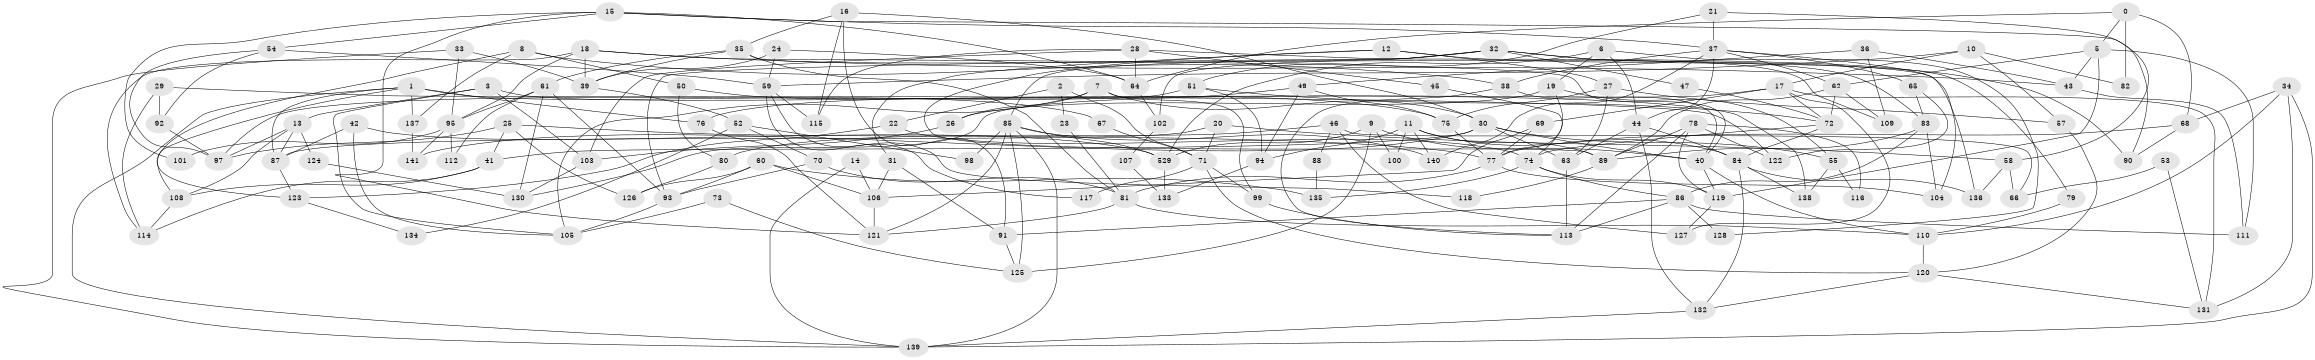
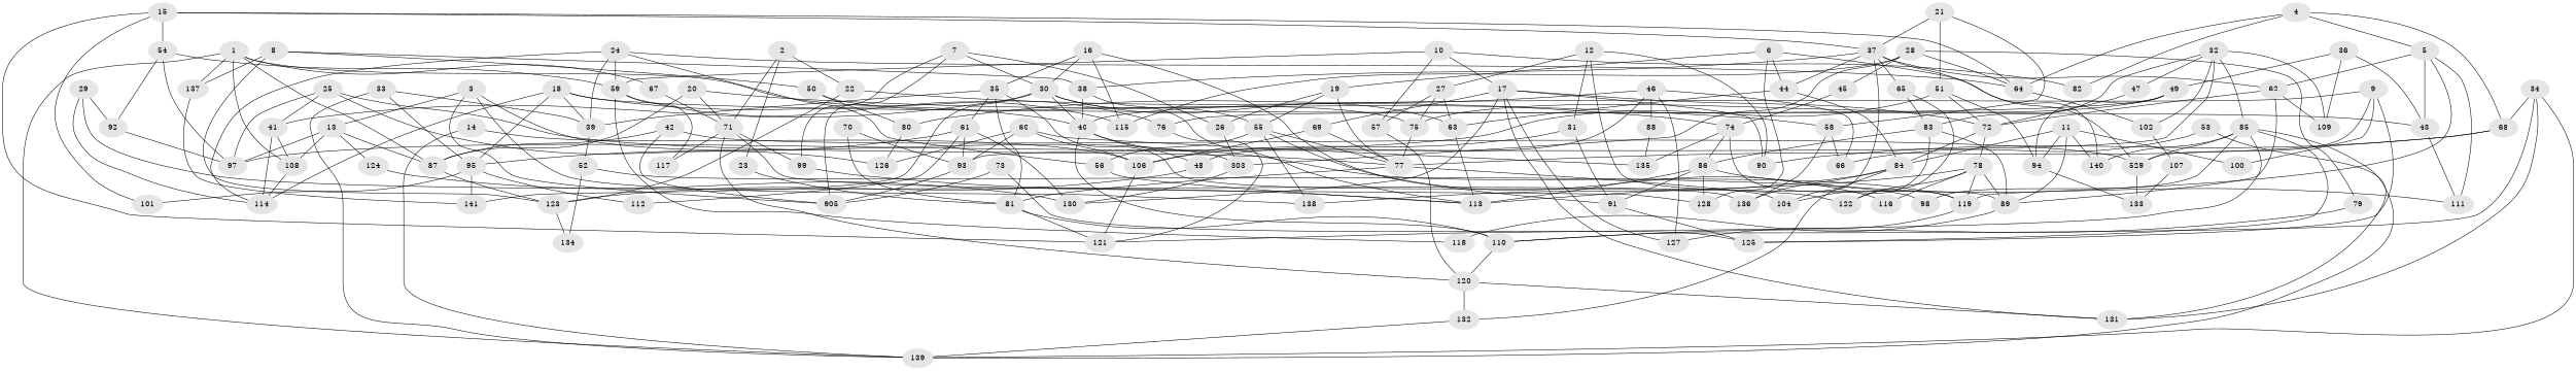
  graph {
    fontname="DejaVu Serif"
    node [color=gray90 fontname="DejaVu Serif" style=filled]
    edge [fontname="DejaVu Serif"]
    1
    67
    76
    87
    108
    137
    139
    71
    121
    123
    114
    141
    2
    22
    23
    74
    81
    128
    99
    120
    117
    3
    13
-   103
-   105
+   103 [label=303]
+   105 [label=905]
    138
    97
    124
    130
-   4 [label=0]
+   4
    5
    64
    68
    82
    43
    62
    111
    119
    102
    90
    77
    89
    72
    109
    127
    6
    19
    44
    n49 [label=529]
    26
    55
    84
    63
    132
    133
    7
    30
    40
    41
    113
    8
    38
    50
    75
    80
    134
    9
    100
    125
    110
+   48
    10
    17
    57
    59
    69
    131
    115
    118
    11
    94
    140
    136
    12
    27
    31
    106
    91
    14
    15
    37
    54
    101
    65
    104
    92
    16
    35
    39
    61
    18
    95
    52
    112
+   56
    116
    20
    58
    66
    21
    51
    135
    86
    24
    25
    126
    28
    45
    79
    29
    122
    32
    47
    83
    85
    93
    98
    107
    33
    34
    36
    49
    70
    42
    46
    88
    53
    60
    73
    78
    1 -- 67
    1 -- 76
    1 -- 87
    1 -- 108
    1 -- 137
    1 -- 139
    67 -- 71
    76 -- 121
    87 -- 123
    108 -- 114
    137 -- 141
+   71 -- 128
    71 -- 99
    71 -- 120
    71 -- 117
    123 -- 134
    2 -- 71
    2 -- 22
    2 -- 23
    22 -- 123
    22 -- 74
    23 -- 81
    74 -- 119
    74 -- 135
    74 -- 86
    81 -- 121
    81 -- 110
    99 -- 113
    120 -- 132
    120 -- 131
    3 -- 13
    3 -- 103
    3 -- 105
    3 -- 138
    13 -- 87
    13 -- 108
    13 -- 97
    13 -- 124
    103 -- 130
    124 -- 130
    4 -- 5
    4 -- 64
    4 -- 68
    4 -- 82
    5 -- 43
    5 -- 62
    5 -- 111
    5 -- 119
    64 -- 102
    68 -- 90
    68 -- 77
    43 -- 111
    62 -- 89
    62 -- 72
    62 -- 109
    119 -- 127
    102 -- 107
    77 -- 81
    77 -- 104
    89 -- 118
-   72 -- 74
+   72 -- 78
    72 -- 84
    6 -- 128
    6 -- 19
    6 -- 44
    6 -- n49
    19 -- 77
    19 -- 26
    19 -- 55
    44 -- 84
    44 -- 63
-   44 -- 132
    n49 -- 133
    26 -- 103
    55 -- 138
+   55 -- 77
+   55 -- 56
    55 -- 116
    84 -- 138
    84 -- 132
    84 -- 136
    63 -- 113
    132 -- 139
    7 -- 99
    7 -- 105
    7 -- 26
    7 -- 30
    30 -- 141
    30 -- 55
    30 -- 63
    30 -- 40
    30 -- 41
    40 -- 119
    40 -- 110
+   40 -- 48
    41 -- 108
    41 -- 114
    8 -- 137
    8 -- 123
    8 -- 38
    8 -- 50
    38 -- 40
    38 -- 113
    50 -- 75
    50 -- 80
    75 -- 77
    80 -- 126
    9 -- n49
    9 -- 40
    9 -- 100
    9 -- 125
    110 -- 120
+   48 -- 123
    10 -- 82
    10 -- 17
    10 -- 57
    10 -- 59
    17 -- 130
    17 -- 72
    17 -- 127
    17 -- 69
    17 -- 131
    57 -- 120
    59 -- 117
    59 -- 115
    59 -- 118
    69 -- 77
    69 -- 106
    11 -- 89
    11 -- 84
    11 -- 100
    11 -- 94
    11 -- 140
    94 -- 133
    12 -- 90
    12 -- 89
    12 -- 27
    12 -- 31
    27 -- 63
    27 -- 75
    27 -- 57
    31 -- 106
    31 -- 91
    106 -- 121
    91 -- 125
    14 -- 139
    14 -- 106
    15 -- 121
    15 -- 64
-   15 -- 90
+   17 -- 90
    15 -- 37
    15 -- 54
    15 -- 101
    37 -- 62
    37 -- 44
    37 -- 38
    37 -- 140
    37 -- 65
    37 -- 104
    54 -- 97
    54 -- 59
    54 -- 92
    65 -- 122
    65 -- 83
    92 -- 97
    16 -- 30
    16 -- 115
    16 -- 91
    16 -- 35
    35 -- 81
    35 -- 136
    35 -- 39
    35 -- 61
    39 -- 52
    61 -- 130
    61 -- 95
    61 -- 112
    61 -- 93
    18 -- 114
    18 -- 43
    18 -- 40
    18 -- 39
    18 -- 95
    95 -- 141
    95 -- 101
    95 -- 112
    52 -- 134
    52 -- 98
-   52 -- 70
+   56 -- 113
    20 -- 87
    20 -- 71
    20 -- 58
    58 -- 136
    58 -- 66
    21 -- 37
    21 -- 58
    21 -- 51
    51 -- 97
    51 -- 72
    51 -- 94
    86 -- 128
    86 -- 111
    86 -- 113
    86 -- 91
+   24 -- 114
    24 -- 64
    24 -- 59
    24 -- 39
+   24 -- 56
    25 -- 97
    25 -- 77
    25 -- 41
    25 -- 126
    28 -- 103
    28 -- 64
    28 -- 115
    28 -- 45
    28 -- 79
    45 -- 74
    79 -- 110
    29 -- 114
    29 -- 92
    29 -- 122
    32 -- 102
    32 -- 109
    32 -- 47
    32 -- 83
    32 -- 85
    32 -- 93
    47 -- 72
    83 -- 89
    83 -- 104
    83 -- 86
    85 -- 139
    85 -- 121
    85 -- n49
    85 -- 125
    85 -- 140
    85 -- 98
    93 -- 105
    107 -- 133
    33 -- 139
    33 -- 39
    33 -- 95
    34 -- 139
    34 -- 68
    34 -- 110
    34 -- 131
    36 -- 43
    36 -- 109
    36 -- 49
    49 -- 76
    49 -- 75
    49 -- 94
    70 -- 81
    70 -- 93
    42 -- 87
    42 -- 105
    42 -- n49
    46 -- 127
    46 -- 80
+   46 -- 48
    46 -- 66
    46 -- 88
    88 -- 135
    53 -- 131
    53 -- 66
    60 -- 106
    60 -- 135
    60 -- 126
    60 -- 93
    73 -- 105
    73 -- 125
    78 -- 119
    78 -- 89
    78 -- 113
    78 -- 116
    78 -- 122
  }
